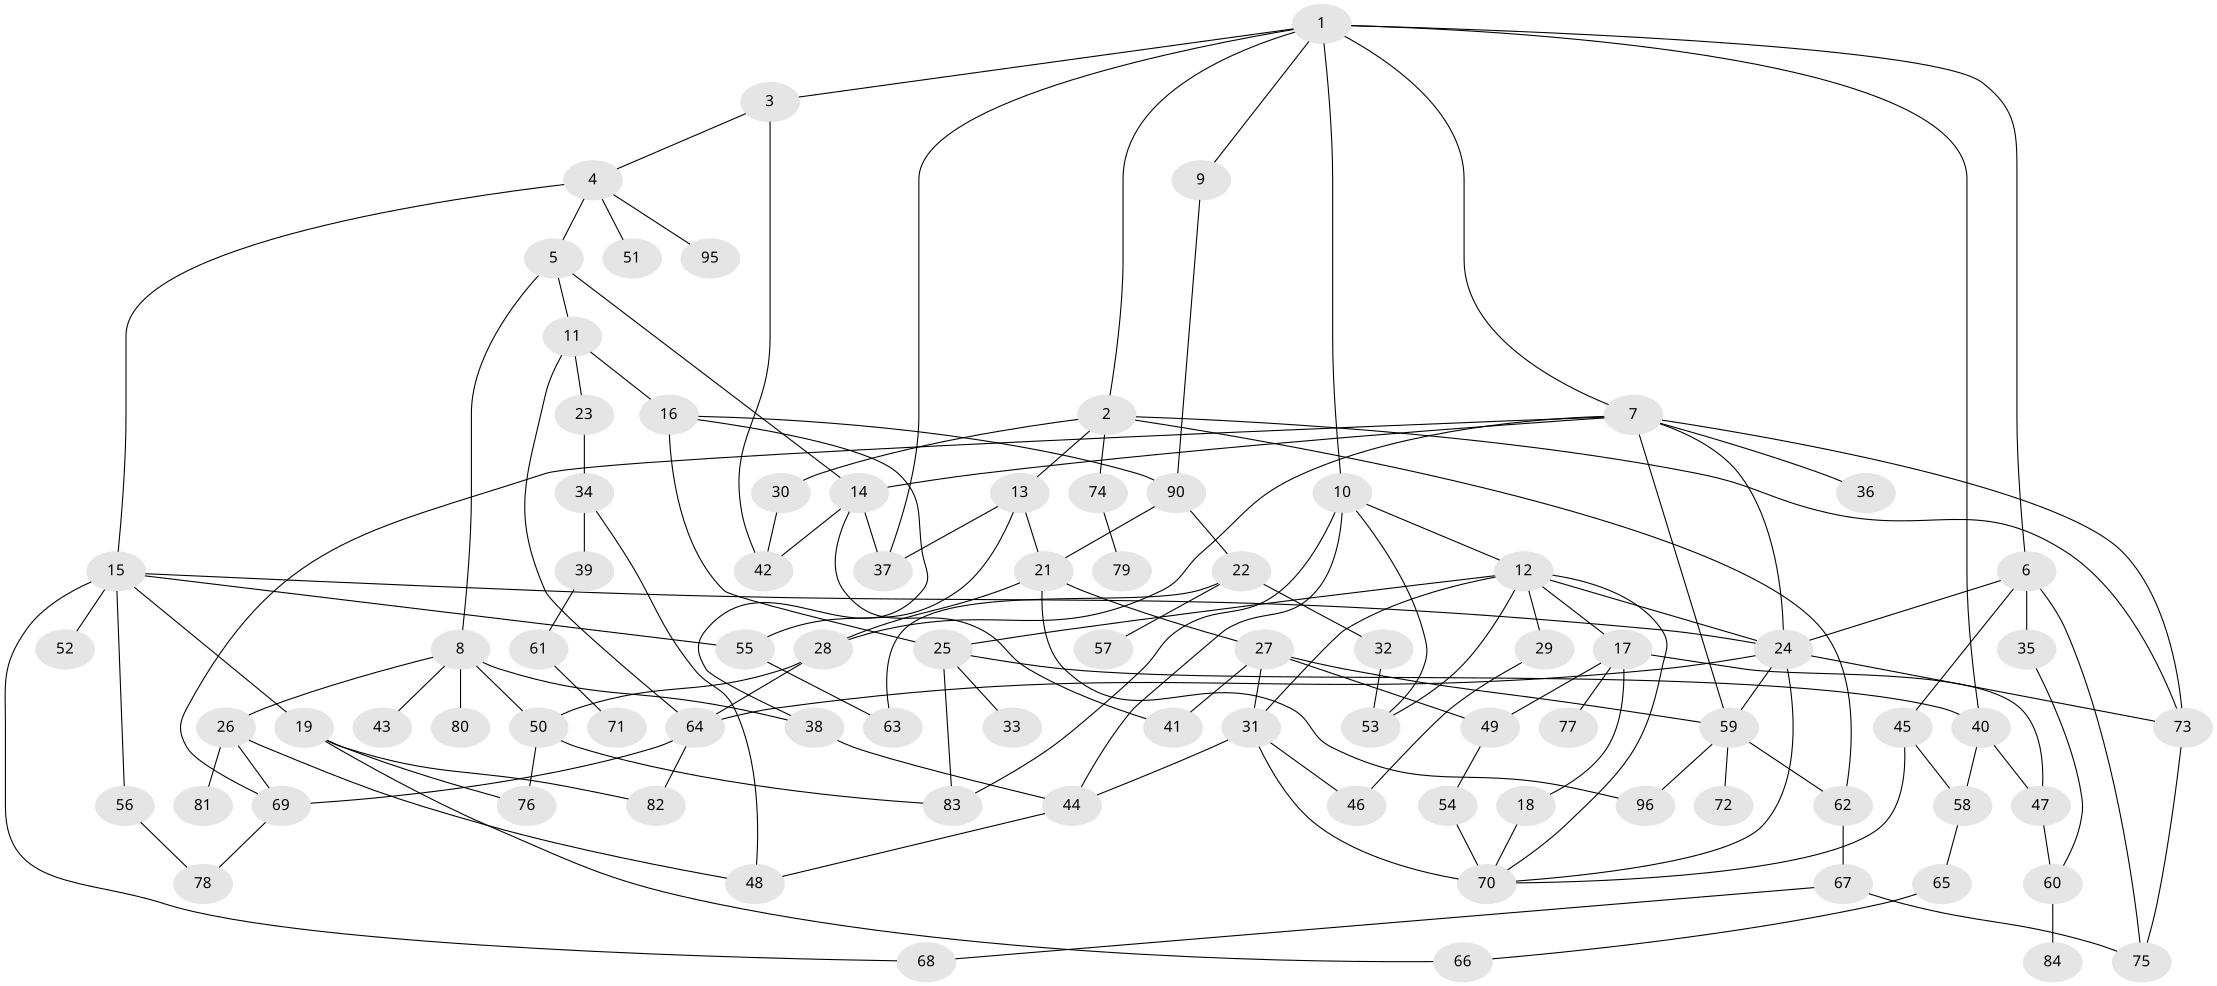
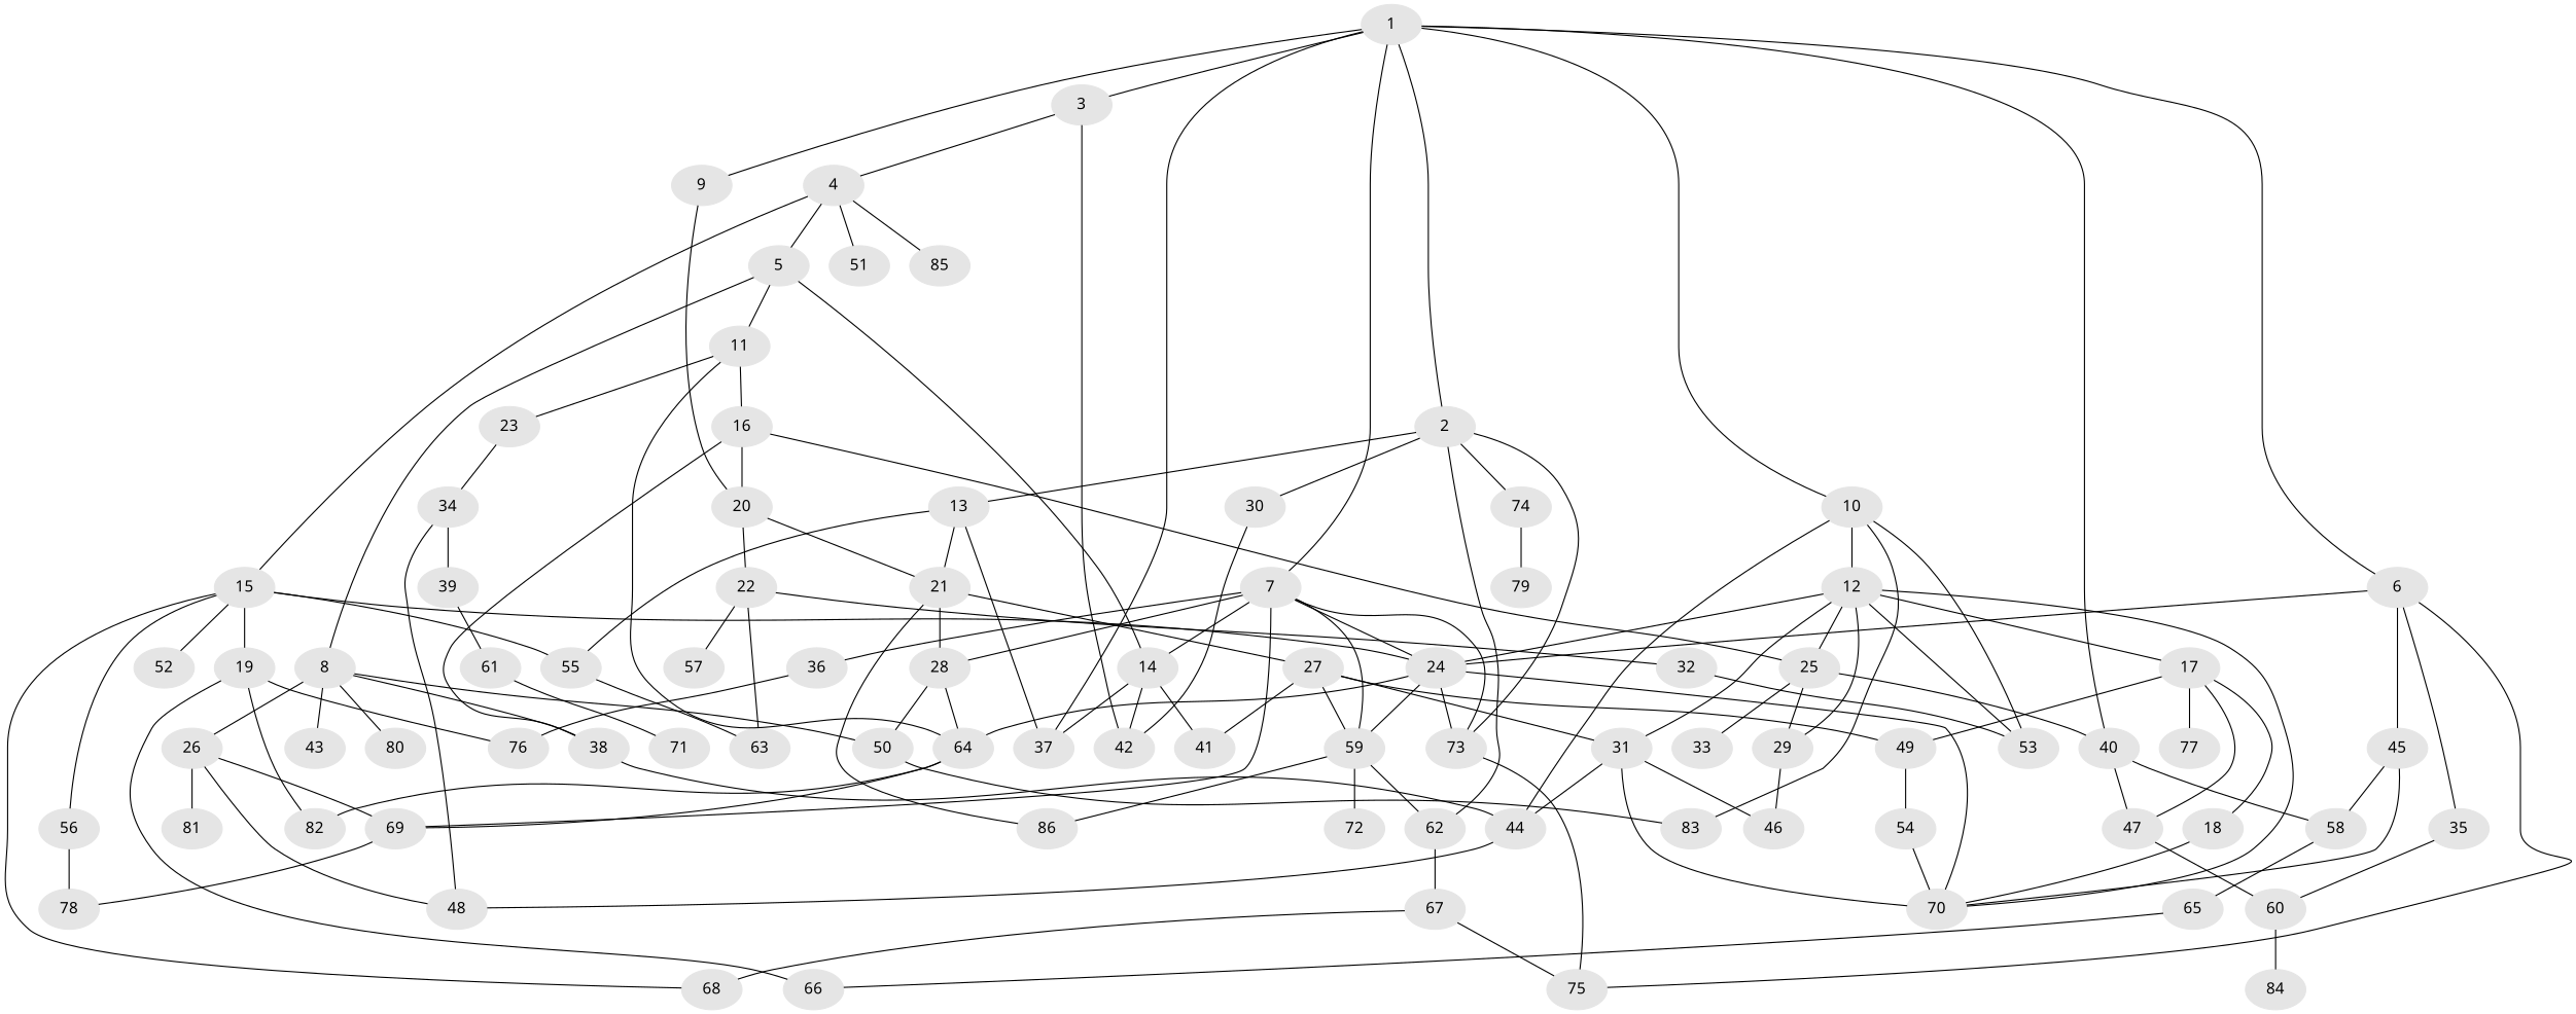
  graph {
    fontname="Noto Sans"
    node [color=gray90 fontname="Noto Sans" style=filled]
    edge [fontname="Noto Sans" weight=1.0]
    1
    2
    3
    6
    7
    9
    10
    37
    40
    13
    30
    62
    73
    74
    4
    42
    24
    35
    45
    75
    14
    28
    36
    59
    69
-   20 [label=90]
+   20
    12
    44
    53
    83
    47
    58
    21
    55
    67
    79
    5
    15
    51
-   85 [label=95]
+   85
    8
    11
    19
    52
    56
    68
    26
    38
    43
    50
    80
    16
    23
    64
    41
    70
    60
    76
-   86 [label=96]
+   86
    72
    78
    48
    81
    22
    17
    25
    29
    31
    34
    82
    18
    49
    77
    33
    46
    27
    63
    66
    54
    32
    57
    39
    61
    84
    71
    65
    1 -- 2
    1 -- 3
    1 -- 6
    1 -- 7
    1 -- 9
    1 -- 10
    1 -- 37
    1 -- 40
    2 -- 13
    2 -- 30
    2 -- 62
    2 -- 73
    2 -- 74
    3 -- 4
    3 -- 42
    6 -- 24
    6 -- 35
    6 -- 45
    6 -- 75
    7 -- 73
    7 -- 24
    7 -- 14
    7 -- 28
    7 -- 36
    7 -- 59
    7 -- 69
    9 -- 20
    10 -- 12
    10 -- 44
    10 -- 53
    10 -- 83
    40 -- 47
    40 -- 58
    13 -- 37
    13 -- 21
    13 -- 55
    30 -- 42
    62 -- 67
    73 -- 75
    74 -- 79
    4 -- 5 [weight=2.0]
    4 -- 15
    4 -- 51
    4 -- 85
    24 -- 73
    24 -- 59
    24 -- 64
    24 -- 70
    35 -- 60
    45 -- 58
    45 -- 70
    14 -- 37
    14 -- 42
    14 -- 41
    28 -- 50
    28 -- 64
-   50 -- 76
+   36 -- 76
    59 -- 62
    59 -- 86
    59 -- 72 [weight=2.0]
    69 -- 78
    20 -- 21
    20 -- 22
    12 -- 24
    12 -- 53
    12 -- 70
    12 -- 17
    12 -- 25
    12 -- 29
    12 -- 31
    44 -- 48
    47 -- 60
    58 -- 65
    21 -- 28
    21 -- 86
    21 -- 27
    55 -- 63
    67 -- 75
    67 -- 68
    5 -- 14
    5 -- 8
    5 -- 11
    15 -- 24
    15 -- 55
    15 -- 19
    15 -- 52
    15 -- 56
    15 -- 68
    8 -- 26
    8 -- 38
    8 -- 43
    8 -- 50
    8 -- 80
    11 -- 16
    11 -- 23
    11 -- 64
    19 -- 76
    19 -- 82
    19 -- 66
    56 -- 78
    26 -- 69
    26 -- 48
    26 -- 81
    38 -- 44
    50 -- 83
    16 -- 20 [weight=2.0]
    16 -- 38
    16 -- 25
    23 -- 34
    64 -- 69
    64 -- 82
    60 -- 84
    22 -- 63
    22 -- 32
    22 -- 57
    17 -- 47
    17 -- 18
    17 -- 49
    17 -- 77
    25 -- 40
-   25 -- 83
+   25 -- 29
    25 -- 33
    29 -- 46
    31 -- 44
    31 -- 70
    31 -- 46
    34 -- 48
    34 -- 39
    18 -- 70
    49 -- 54
    27 -- 59
    27 -- 41
    27 -- 31
    27 -- 49
    54 -- 70 [weight=3.0]
    32 -- 53
    39 -- 61
    61 -- 71
    65 -- 66
  }
